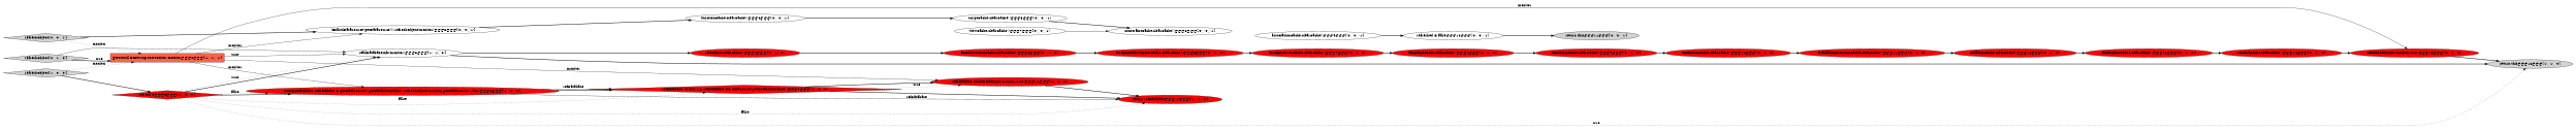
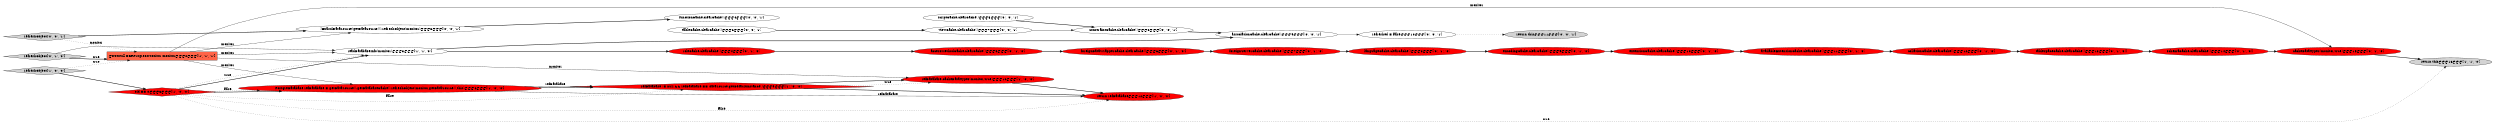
  digraph {
    rankdir=LR
    node [fillcolor=red shape=ellipse style=filled]
    edge [style=bold]
    n1 [label="languageCache.clearCache()@@@8@@@['0', '1', '0']"]
    n2 [label="encodingCache.clearCache()@@@9@@@['0', '1', '0']"]
    n3 [label="extensionCache.clearCache()@@@10@@@['0', '1', '0']"]
    n4 [fillcolor=white label="readDatabaseInfo(monitor)@@@3@@@['1', '1', '0']"]
    n5 [label="roleCache.clearCache()@@@4@@@['0', '1', '0']"]
    n6 [fillcolor=lightgray label="return this@@@16@@@['1', '1', '0']"]
    n7 [label="accessMethodCache.clearCache()@@@5@@@['0', '1', '0']"]
    n8 [label="refDatabase != null && refDatabase == dataSource.getDefaultInstance()@@@9@@@['1', '0', '0']" shape=diamond]
    n9 [label="refDatabase.cacheDataTypes(monitor,true)@@@10@@@['1', '0', '0']"]
    n10 [label="return refDatabase@@@12@@@['1', '0', '0']"]
    n11 [label="tablespaceCache.clearCache()@@@13@@@['0', '1', '0']"]
    n12 [label="schemaCache.clearCache()@@@14@@@['0', '1', '0']"]
    n13 [label="cacheDataTypes(monitor,true)@@@15@@@['0', '1', '0']"]
    n14 [label="foreignDataWrapperCache.clearCache()@@@6@@@['0', '1', '0']"]
    n15 [label="foreignServerCache.clearCache()@@@7@@@['0', '1', '0']"]
    n16 [fillcolor=lightgray label="refreshObject['0', '0', '1']" shape=diamond]
    n17 [fillcolor=white label="((ExasolDataSource)getDataSource()).refreshObject(monitor)@@@3@@@['0', '0', '1']"]
    n18 [fillcolor=tomato label="@NotNull DBRProgressMonitor monitor@@@2@@@['1', '1', '1']" shape=box]
    n19 [fillcolor=white label="functionCache.clearCache()@@@4@@@['0', '0', '1']"]
    n20 [label="PostgreDatabase refDatabase = getDataSource().getDatabaseCache().refreshObject(monitor,getDataSource(),this)@@@8@@@['1', '0', '0']"]
    n21 [fillcolor=lightgray label="refreshObject['0', '1', '0']" shape=diamond]
+   n22 [fillcolor=white label="tableCache.clearCache()@@@6@@@['0', '0', '1']"]
    n23 [fillcolor=white label="viewCache.clearCache()@@@7@@@['0', '0', '1']"]
    n24 [fillcolor=white label="constraintCache.clearCache()@@@8@@@['0', '0', '1']"]
    n25 [label="availableExtensionCache.clearCache()@@@11@@@['0', '1', '0']"]
    n26 [label="collationCache.clearCache()@@@12@@@['0', '1', '0']"]
    n27 [fillcolor=white label="scriptCache.clearCache()@@@5@@@['0', '0', '1']"]
    n28 [fillcolor=white label="associationCache.clearCache()@@@9@@@['0', '0', '1']"]
    n29 [fillcolor=white label="refreshed = false@@@10@@@['0', '0', '1']"]
    n30 [fillcolor=lightgray label="return this@@@11@@@['0', '0', '1']"]
    n31 [fillcolor=lightgray label="refreshObject['1', '0', '0']" shape=diamond]
    n32 [label="oid == 0@@@3@@@['1', '0', '0']" shape=diamond]
    n1 -> n2
    n2 -> n3
    n3 -> n25
    n4 -> n5
-   n4 -> n6
+   n4 -> n28
    n5 -> n7
    n7 -> n14
    n8 -> n9 [label=true style=dotted]
    n8 -> n9
    n8 -> n10
    n9 -> n10
    n11 -> n12
    n12 -> n13
    n13 -> n6
    n14 -> n15
    n15 -> n1
    n16 -> n17
    n16 -> n18 [label=monitor style=dotted]
    n17 -> n19
-   n18 -> n4 [label=true style=solid]
+   n18 -> n4 [label=monitor style=solid]
    n18 -> n9 [label=monitor style=solid]
    n18 -> n13 [label=monitor style=solid]
    n18 -> n17 [label=monitor style=solid]
    n18 -> n20 [label=monitor style=solid]
-   n19 -> n27
    n20 -> n8 [label=refDatabase style=solid]
    n20 -> n8
    n20 -> n10 [label=refDatabase style=solid]
    n21 -> n4 [style=solid]
    n21 -> n18 [label=true]
+   n22 -> n23
    n23 -> n24 [style=solid]
+   n24 -> n28
    n25 -> n26
    n26 -> n11
    n27 -> n24
-   n28 -> n29
-   n29 -> n30
-   n31 -> n18 [label=monitor style=dotted]
+   n28 -> n29 [style=solid]
+   n29 -> n30 [style=dotted]
+   n31 -> n18 [label=true style=dotted]
    n31 -> n32
    n32 -> n4
    n32 -> n4 [label=true style=dotted]
    n32 -> n6 [label=true style=dotted]
    n32 -> n8 [label=false style=dotted]
    n32 -> n10 [label=false style=dotted]
    n32 -> n20 [label=false style=dotted]
    n32 -> n20
  }
